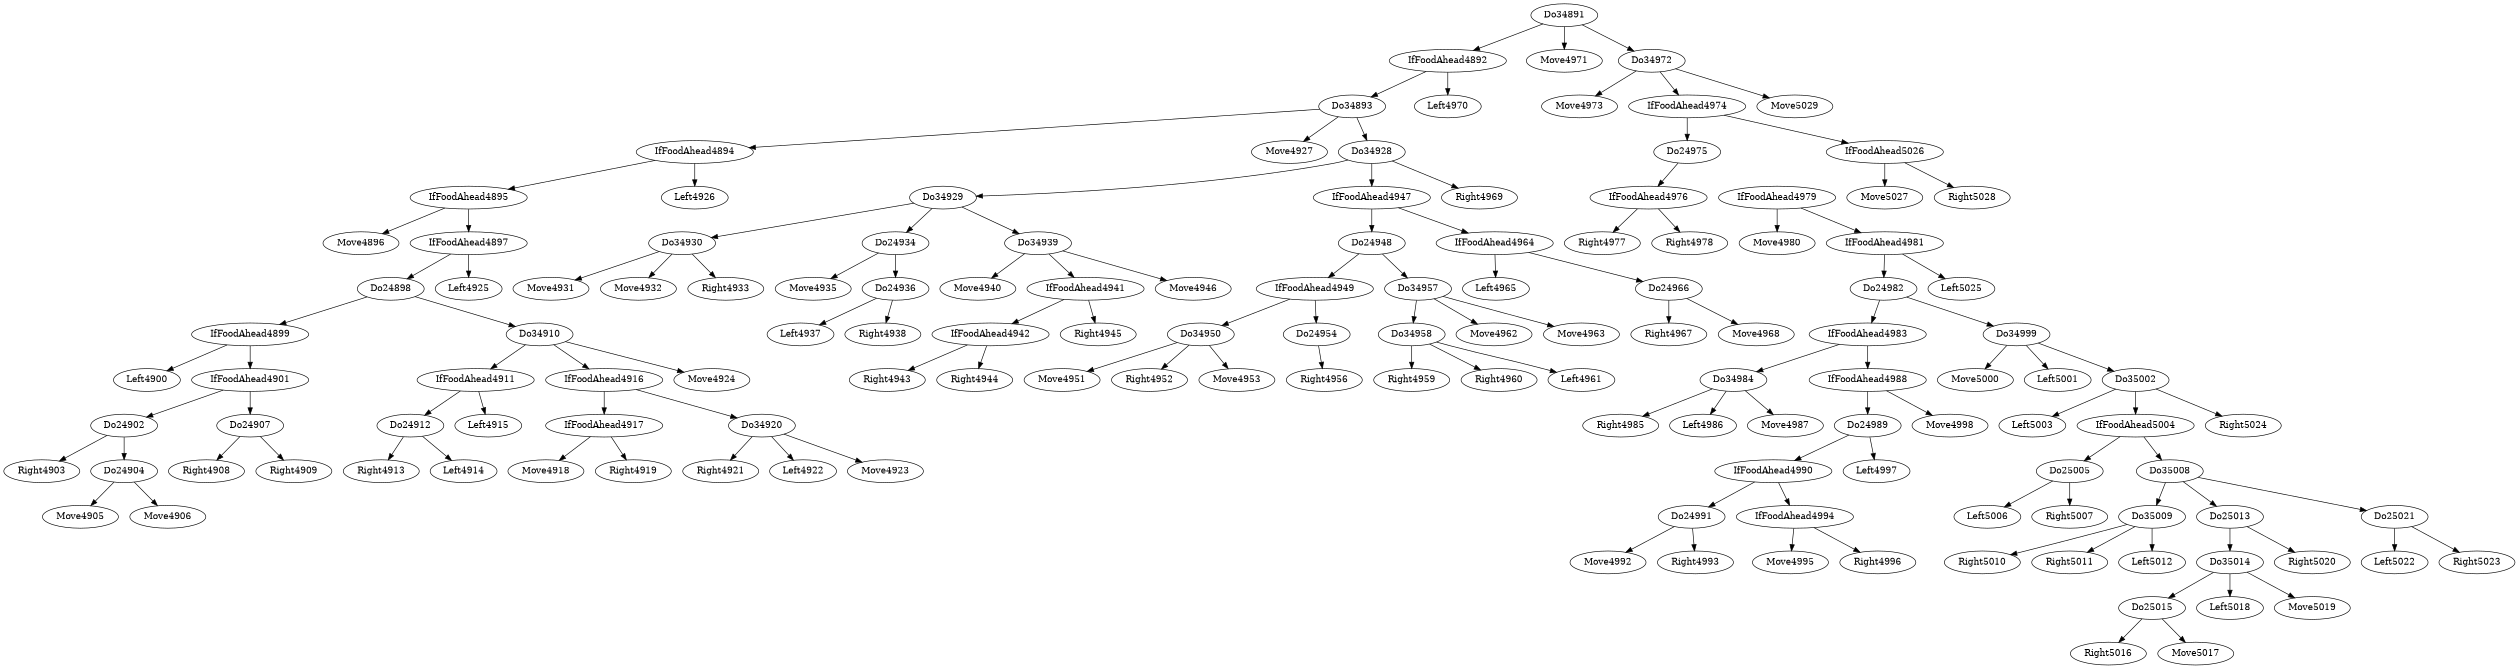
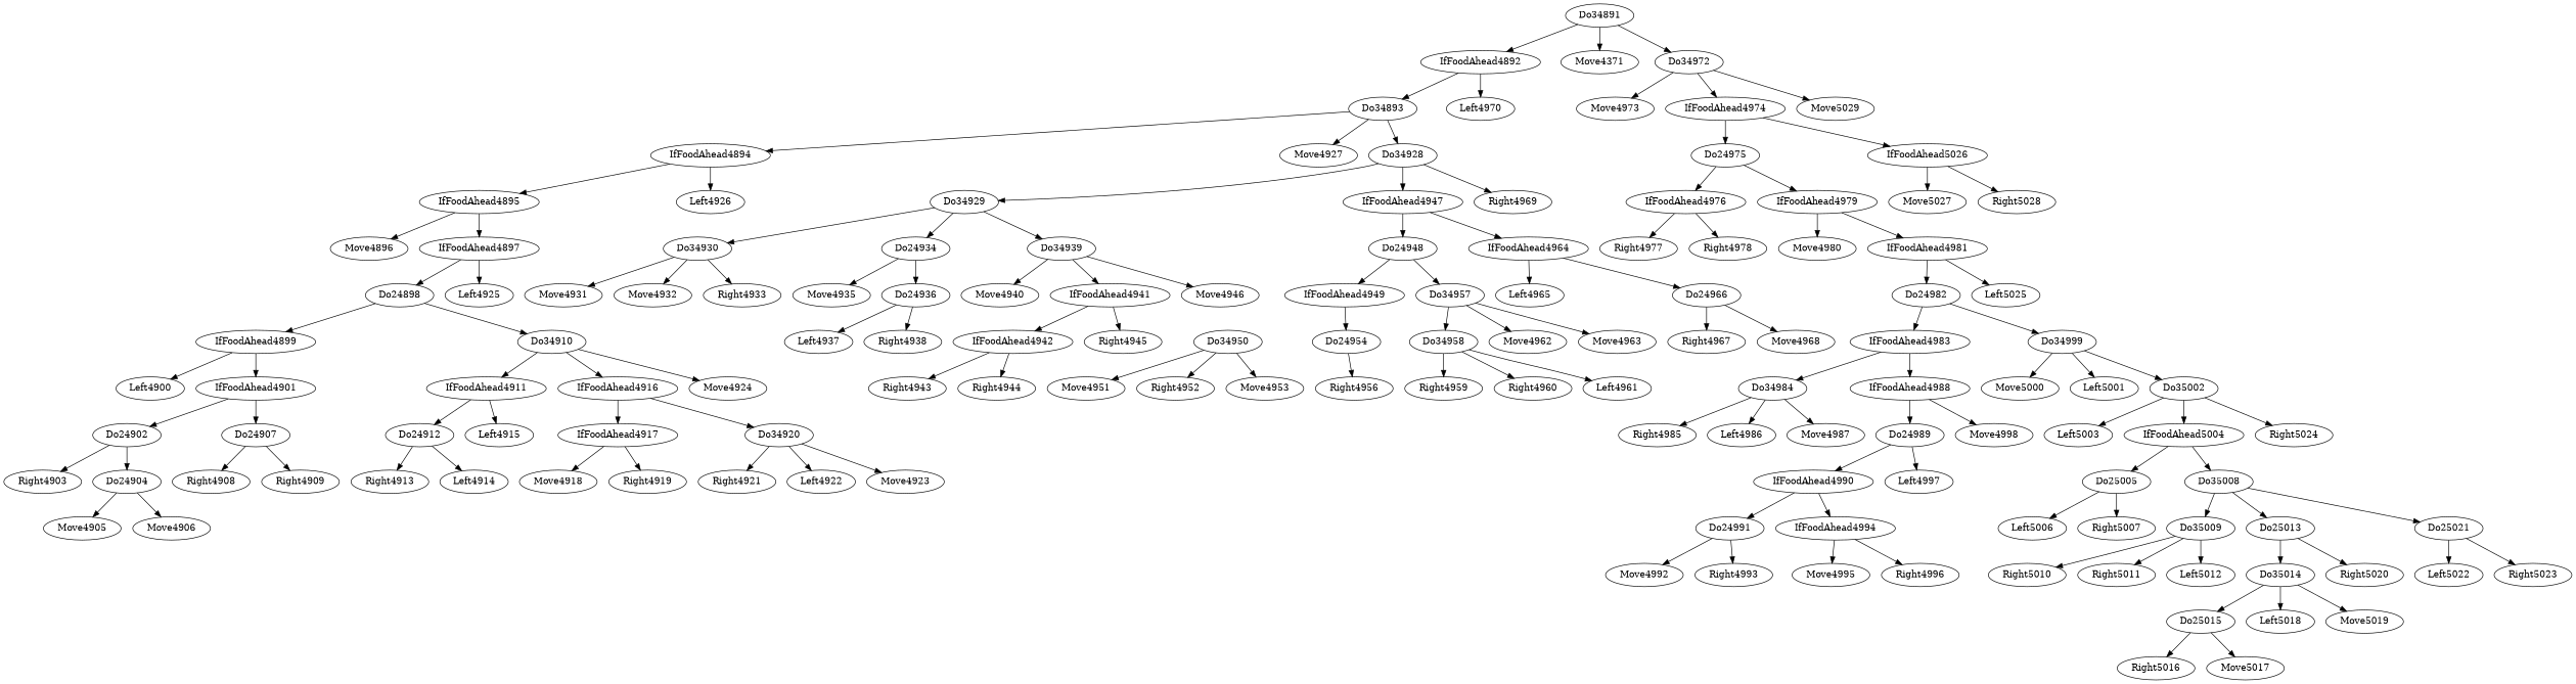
  digraph {
    IfFoodAhead4895
    Move4896
    IfFoodAhead4897
    Do24898
    Left4925
    IfFoodAhead4899
    Left4900
    IfFoodAhead4901
    Do24902
    Do24907
    Right4903
    Do24904
    Move4905
    Move4906
    Right4908
    Right4909
    Do34910
    IfFoodAhead4911
    IfFoodAhead4916
    Move4924
    Do24912
    Right4913
    Left4914
    Left4915
    IfFoodAhead4917
    Do34920
    Move4918
    Right4919
    Right4921
    Left4922
    Move4923
    IfFoodAhead4894
    Left4926
    Do34893
    Move4927
    Do34928
    Do34929
    IfFoodAhead4947
    Right4969
    Do34930
    Move4931
    Move4932
    n43 [label=Right4933]
    Do24934
    Do34939
    Move4935
    Do24936
    Move4940
    IfFoodAhead4941
    Move4946
    Left4937
    Right4938
    IfFoodAhead4942
    Right4945
    Right4943
    Right4944
    Do24948
    IfFoodAhead4964
    Do34950
    Move4951
    Right4952
    Move4953
    IfFoodAhead4949
    Do24954
    Right4956
    Do34957
    Do34958
    Move4962
    Move4963
    Right4959
    Right4960
    Left4961
    Left4965
    Do24966
    Right4967
    Move4968
    IfFoodAhead4892
    Left4970
    Do34891
-   Move4971
+   Move4971 [label=Move4371]
    Do34972
    Move4973
    IfFoodAhead4974
    Move5029
    Do24975
    IfFoodAhead5026
    IfFoodAhead4976
    Right4977
    Right4978
    IfFoodAhead4979
    Move4980
    IfFoodAhead4981
    Do24982
    Left5025
    Do34984
    Right4985
    Left4986
    Move4987
    IfFoodAhead4983
    IfFoodAhead4988
    Do24989
    Move4998
    Do24991
    Move4992
    Right4993
    IfFoodAhead4990
    IfFoodAhead4994
    Move4995
    Right4996
    Left4997
    Do34999
    Move5000
    Left5001
    Do35002
    Left5003
    IfFoodAhead5004
    Right5024
    Do25005
    Do35008
    Left5006
    Right5007
    Do35009
    Do25013
    Do25021
    Right5010
    Right5011
    Left5012
    Do35014
    Right5020
    Left5022
    Right5023
    Do25015
    Right5016
    Move5017
    Left5018
    Move5019
    Move5027
    Right5028
    IfFoodAhead4895 -> Move4896
    IfFoodAhead4895 -> IfFoodAhead4897
    IfFoodAhead4897 -> Do24898
    IfFoodAhead4897 -> Left4925
    Do24898 -> IfFoodAhead4899
    Do24898 -> Do34910
    IfFoodAhead4899 -> Left4900
    IfFoodAhead4899 -> IfFoodAhead4901
    IfFoodAhead4901 -> Do24902
    IfFoodAhead4901 -> Do24907
    Do24902 -> Right4903
    Do24902 -> Do24904
    Do24907 -> Right4908
    Do24907 -> Right4909
    Do24904 -> Move4905
    Do24904 -> Move4906
    Do34910 -> IfFoodAhead4911
    Do34910 -> IfFoodAhead4916
    Do34910 -> Move4924
    IfFoodAhead4911 -> Do24912
    IfFoodAhead4911 -> Left4915
    IfFoodAhead4916 -> IfFoodAhead4917
    IfFoodAhead4916 -> Do34920
    Do24912 -> Right4913
    Do24912 -> Left4914
    IfFoodAhead4917 -> Move4918
    IfFoodAhead4917 -> Right4919
    Do34920 -> Right4921
    Do34920 -> Left4922
    Do34920 -> Move4923
    IfFoodAhead4894 -> IfFoodAhead4895
    IfFoodAhead4894 -> Left4926
    Do34893 -> IfFoodAhead4894
    Do34893 -> Move4927
    Do34893 -> Do34928
    Do34928 -> Do34929
    Do34928 -> IfFoodAhead4947
    Do34928 -> Right4969
    Do34929 -> Do34930
    Do34929 -> Do24934
    Do34929 -> Do34939
    IfFoodAhead4947 -> Do24948
    IfFoodAhead4947 -> IfFoodAhead4964
    Do34930 -> Move4931
    Do34930 -> Move4932
    Do34930 -> n43
    Do24934 -> Move4935
    Do24934 -> Do24936
    Do34939 -> Move4940
    Do34939 -> IfFoodAhead4941
    Do34939 -> Move4946
    Do24936 -> Left4937
    Do24936 -> Right4938
    IfFoodAhead4941 -> IfFoodAhead4942
    IfFoodAhead4941 -> Right4945
    IfFoodAhead4942 -> Right4943
    IfFoodAhead4942 -> Right4944
    Do24948 -> IfFoodAhead4949
    Do24948 -> Do34957
    IfFoodAhead4964 -> Left4965
    IfFoodAhead4964 -> Do24966
    Do34950 -> Move4951
    Do34950 -> Right4952
    Do34950 -> Move4953
-   IfFoodAhead4949 -> Do34950
    IfFoodAhead4949 -> Do24954
    Do24954 -> Right4956
    Do34957 -> Do34958
    Do34957 -> Move4962
    Do34957 -> Move4963
    Do34958 -> Right4959
    Do34958 -> Right4960
    Do34958 -> Left4961
    Do24966 -> Right4967
    Do24966 -> Move4968
    IfFoodAhead4892 -> Do34893
    IfFoodAhead4892 -> Left4970
    Do34891 -> IfFoodAhead4892
    Do34891 -> Move4971
    Do34891 -> Do34972
    Do34972 -> Move4973
    Do34972 -> IfFoodAhead4974
    Do34972 -> Move5029
    IfFoodAhead4974 -> Do24975
    IfFoodAhead4974 -> IfFoodAhead5026
    Do24975 -> IfFoodAhead4976
+   Do24975 -> IfFoodAhead4979
    IfFoodAhead5026 -> Move5027
    IfFoodAhead5026 -> Right5028
    IfFoodAhead4976 -> Right4977
    IfFoodAhead4976 -> Right4978
    IfFoodAhead4979 -> Move4980
    IfFoodAhead4979 -> IfFoodAhead4981
    IfFoodAhead4981 -> Do24982
    IfFoodAhead4981 -> Left5025
    Do24982 -> IfFoodAhead4983
    Do24982 -> Do34999
    Do34984 -> Right4985
    Do34984 -> Left4986
    Do34984 -> Move4987
    IfFoodAhead4983 -> Do34984
    IfFoodAhead4983 -> IfFoodAhead4988
    IfFoodAhead4988 -> Do24989
    IfFoodAhead4988 -> Move4998
    Do24989 -> IfFoodAhead4990
    Do24989 -> Left4997
    Do24991 -> Move4992
    Do24991 -> Right4993
    IfFoodAhead4990 -> Do24991
    IfFoodAhead4990 -> IfFoodAhead4994
    IfFoodAhead4994 -> Move4995
    IfFoodAhead4994 -> Right4996
    Do34999 -> Move5000
    Do34999 -> Left5001
    Do34999 -> Do35002
    Do35002 -> Left5003
    Do35002 -> IfFoodAhead5004
    Do35002 -> Right5024
    IfFoodAhead5004 -> Do25005
    IfFoodAhead5004 -> Do35008
    Do25005 -> Left5006
    Do25005 -> Right5007
    Do35008 -> Do35009
    Do35008 -> Do25013
    Do35008 -> Do25021
    Do35009 -> Right5010
    Do35009 -> Right5011
    Do35009 -> Left5012
    Do25013 -> Do35014
    Do25013 -> Right5020
    Do25021 -> Left5022
    Do25021 -> Right5023
    Do35014 -> Do25015
    Do35014 -> Left5018
    Do35014 -> Move5019
    Do25015 -> Right5016
    Do25015 -> Move5017
  }
